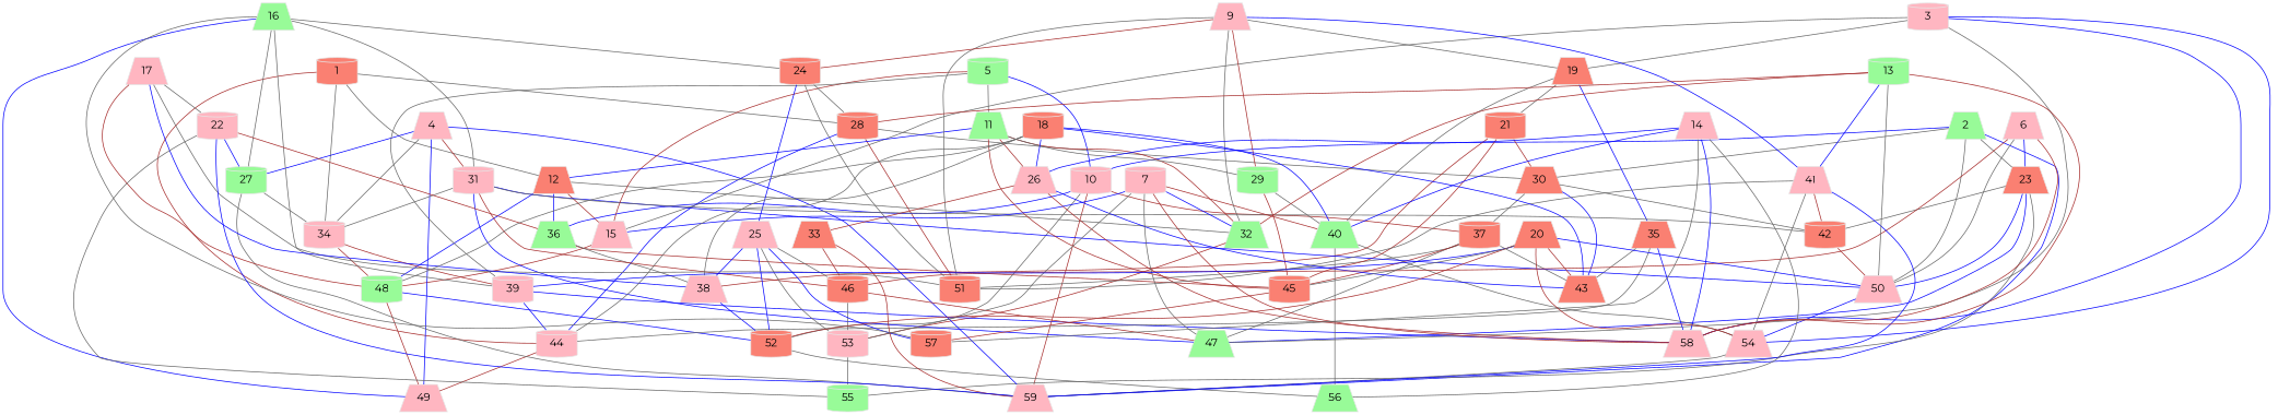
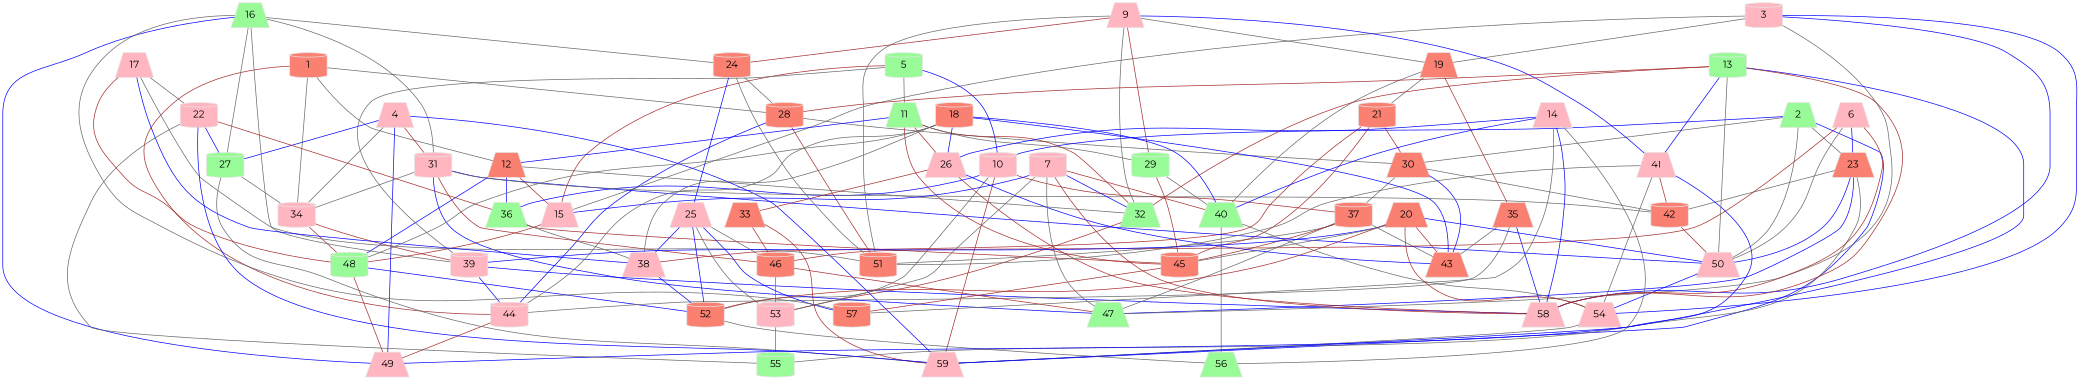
  graph {
    fontname=Montserrat
    node [color=gray90 fillcolor=lightpink fontname=Montserrat shape=trapezium style=filled]
    edge [color=gray40 fontname=Montserrat weight=1.0]
    1 [fillcolor=salmon shape=cylinder]
    12 [fillcolor=salmon]
    28 [fillcolor=salmon shape=cylinder]
    34 [shape=cylinder]
    44 [shape=cylinder]
    15
    32 [fillcolor=palegreen]
    36 [fillcolor=palegreen]
    48 [fillcolor=palegreen shape=cylinder]
    30 [fillcolor=salmon]
    51 [fillcolor=salmon shape=cylinder]
    39 [shape=cylinder]
    49
    2 [fillcolor=palegreen]
    10 [shape=cylinder]
    23 [fillcolor=salmon]
    50
    59
    37 [fillcolor=salmon shape=cylinder]
    52 [fillcolor=salmon shape=cylinder]
    47 [fillcolor=palegreen]
    55 [fillcolor=palegreen shape=cylinder]
    42 [fillcolor=salmon shape=cylinder]
    43 [fillcolor=salmon]
    54
    3 [shape=cylinder]
    19 [fillcolor=salmon]
    58
    40 [fillcolor=palegreen]
    21 [fillcolor=salmon shape=cylinder]
    35 [fillcolor=salmon]
    4
    27 [fillcolor=palegreen shape=cylinder]
    31 [shape=cylinder]
    46 [fillcolor=salmon shape=cylinder]
    5 [fillcolor=palegreen shape=cylinder]
    11 [fillcolor=palegreen]
    29 [fillcolor=palegreen shape=cylinder]
    26
    45 [fillcolor=salmon shape=cylinder]
    6
    56 [fillcolor=palegreen]
    7 [shape=cylinder]
    53 [shape=cylinder]
    24 [fillcolor=salmon shape=cylinder]
    25
    9
    41
    38
    33 [fillcolor=salmon]
    57 [fillcolor=salmon shape=cylinder]
    13 [fillcolor=palegreen shape=cylinder]
    14
    16 [fillcolor=palegreen]
    17
    22 [shape=cylinder]
    18 [fillcolor=salmon shape=cylinder]
    20 [fillcolor=salmon]
    1 -- 12
    1 -- 28
    1 -- 34
    1 -- 44 [color=brown]
    12 -- 15 [color=brown]
    12 -- 32
    12 -- 36 [color=blue]
    12 -- 48 [color=blue]
    28 -- 44 [color=blue]
    28 -- 30
    28 -- 51 [color=brown]
    34 -- 48 [color=brown]
    34 -- 39 [color=brown]
    44 -- 49 [color=brown]
    15 -- 48 [color=brown weight=2.0]
    32 -- 53 [color=brown]
    36 -- 45 [color=brown]
    36 -- 38
    48 -- 49 [color=brown]
    48 -- 52 [color=blue]
    30 -- 37
    30 -- 42
    30 -- 43 [color=blue]
    39 -- 44 [color=blue]
    39 -- 58 [color=blue]
    2 -- 30
    2 -- 10 [color=blue]
    2 -- 23
    2 -- 50 [weight=2.0]
    2 -- 59 [color=blue]
    10 -- 36 [color=blue]
    10 -- 59 [color=brown]
    10 -- 37 [color=brown]
    10 -- 52
    23 -- 50 [color=blue]
    23 -- 47 [color=blue]
    23 -- 55
    23 -- 42
    50 -- 54 [color=blue]
    37 -- 51
    37 -- 47
    37 -- 43
    37 -- 45 [color=brown]
    52 -- 56
    42 -- 50 [color=brown weight=2.0]
    54 -- 59
    3 -- 15
    3 -- 47
    3 -- 54 [color=blue]
    3 -- 19 [weight=2.0]
    3 -- 58 [color=blue]
    19 -- 40
    19 -- 21
-   19 -- 35 [color=blue]
+   19 -- 35 [color=brown]
    40 -- 54
    40 -- 56 [weight=2.0]
    21 -- 30 [color=brown]
    21 -- 45 [color=brown]
    21 -- 38 [color=brown]
    35 -- 44
    35 -- 43
    35 -- 58 [color=blue]
    4 -- 34
    4 -- 49 [color=blue]
    4 -- 59 [color=blue]
    4 -- 27 [color=blue]
    4 -- 31 [color=brown weight=2.0]
    27 -- 34
    27 -- 59
    31 -- 34
    31 -- 50 [color=blue]
    31 -- 47 [color=blue]
    31 -- 42
    31 -- 46 [color=brown]
    46 -- 47 [color=brown]
    46 -- 53
    5 -- 15 [color=brown]
    5 -- 39
    5 -- 10 [color=blue]
    5 -- 11
    11 -- 12 [color=blue]
    11 -- 32 [color=brown]
    11 -- 29
    11 -- 26 [color=brown]
    11 -- 45 [color=brown]
    29 -- 40 [weight=2.0]
    29 -- 45 [color=brown weight=2.0]
    26 -- 43 [color=blue]
    26 -- 58 [color=brown]
    26 -- 33 [color=brown]
    45 -- 57 [color=brown]
    6 -- 23 [color=blue]
    6 -- 50
    6 -- 58 [color=brown]
    6 -- 46 [color=brown]
    7 -- 15 [color=blue]
    7 -- 32 [color=blue]
    7 -- 47
    7 -- 58 [color=brown]
    7 -- 40 [color=brown]
    7 -- 53
    53 -- 55 [weight=2.0]
    24 -- 28
    24 -- 51
    24 -- 25 [color=blue]
    25 -- 52 [color=blue]
    25 -- 46
    25 -- 53
    25 -- 38 [color=blue]
    25 -- 57 [color=blue]
    9 -- 32
    9 -- 51
    9 -- 19
    9 -- 29 [color=brown]
    9 -- 24 [color=brown]
    9 -- 41 [color=blue]
    41 -- 51
    41 -- 59 [color=blue]
    41 -- 42 [color=brown]
    41 -- 54
    38 -- 52 [color=blue]
    33 -- 59 [color=brown]
    33 -- 46 [color=brown weight=2.0]
    13 -- 28 [color=brown]
    13 -- 32 [color=brown]
+   13 -- 49 [color=blue]
    13 -- 50
    13 -- 58 [color=brown]
    13 -- 41 [color=blue]
    14 -- 58 [color=blue]
    14 -- 40 [color=blue]
    14 -- 26 [color=blue]
    14 -- 56
    14 -- 57
    16 -- 39
    16 -- 49 [color=blue]
    16 -- 27
    16 -- 31
    16 -- 24
    16 -- 57
    17 -- 48 [color=brown]
    17 -- 51
    17 -- 38 [color=blue]
    17 -- 22
    22 -- 36 [color=brown weight=2.0]
    22 -- 59 [color=blue]
    22 -- 55
    22 -- 27 [color=blue]
    18 -- 44
    18 -- 48
    18 -- 43 [color=blue]
    18 -- 40 [color=blue]
    18 -- 26 [color=blue]
    18 -- 38
    20 -- 39 [color=blue]
    20 -- 50 [color=blue]
    20 -- 52 [color=brown]
    20 -- 43 [color=brown]
    20 -- 54 [color=brown]
    20 -- 45
  }
